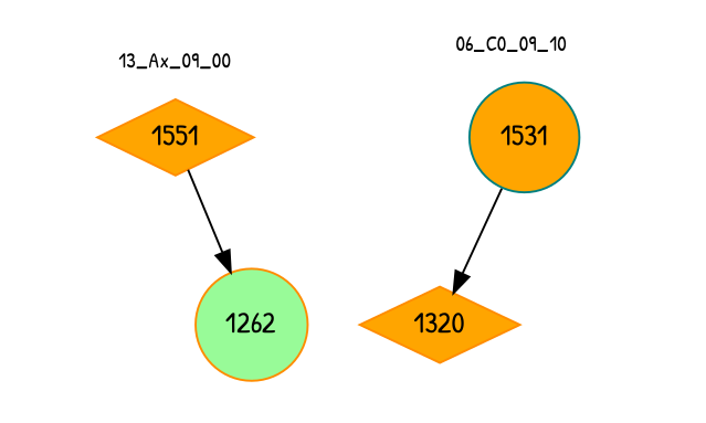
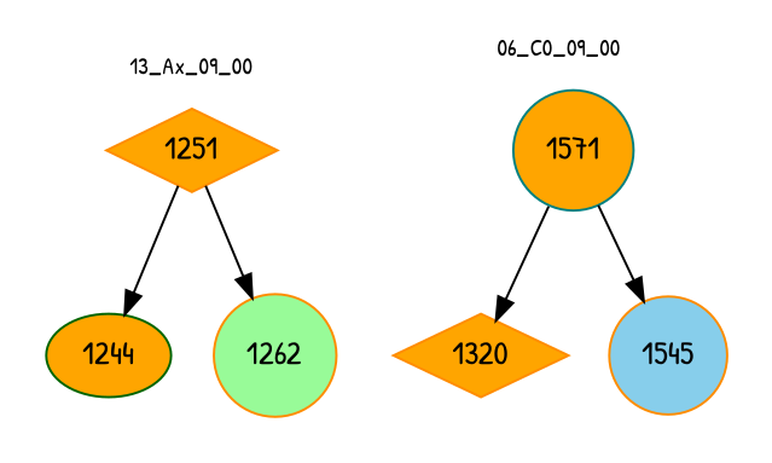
  digraph {
    fontname="Patrick Hand"
    node [color=darkorange fillcolor=orange fontname="Patrick Hand" shape=circle style=filled]
    edge [color=black fontname="Patrick Hand"]
-   n1 [label=1551 shape=diamond]
+   n1 [label=1251 shape=diamond]
+   n2 [color=darkgreen label=1244 shape=ellipse]
    n3 [fillcolor=palegreen label=1262]
-   n4 [color=teal label=1531]
+   n4 [color=teal label=1571]
    n5 [label=1320 shape=diamond]
+   n6 [fillcolor=skyblue label=1545]
    subgraph cluster_1 {
      color=white
      fontsize=10
      label="13_Ax_09_00"
      n1
+     n2
      n3
    }
    subgraph cluster_2 {
      color=white
      fontsize=10
-     label="06_C0_09_10"
+     label="06_C0_09_00"
      n4
      n5
+     n6
    }
+   n1 -> n2
    n1 -> n3
    n4 -> n5
+   n4 -> n6
  }
